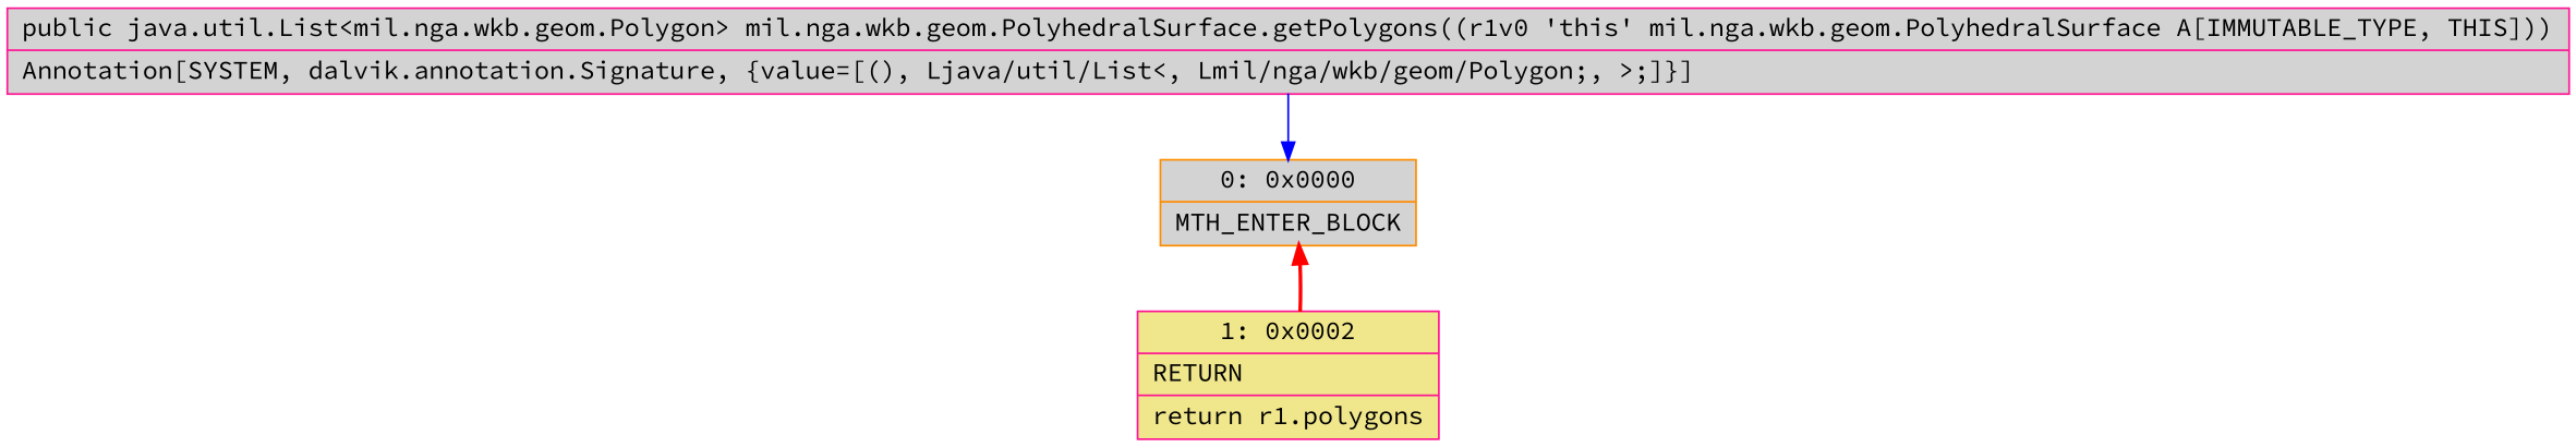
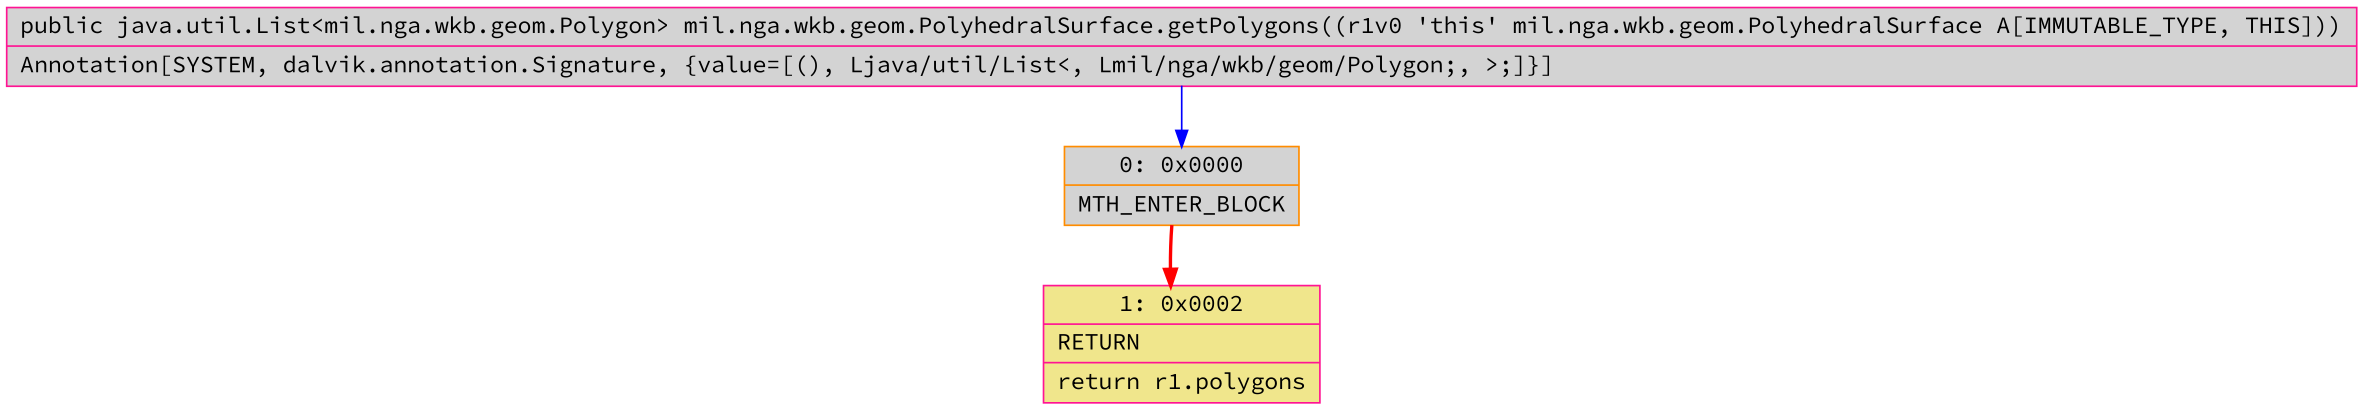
  digraph {
    fontname="Source Code Pro"
    node [shape=record style=filled fillcolor=lightgrey color=deeppink fontname="Source Code Pro"]
    edge [fontname="Source Code Pro"]
    n1 [label="{0\:\ 0x0000|MTH_ENTER_BLOCK\l}" color=darkorange]
    n2 [label="{1\:\ 0x0002|RETURN\l|return r1.polygons\l}" fillcolor=khaki]
    n3 [label="{public java.util.List\<mil.nga.wkb.geom.Polygon\> mil.nga.wkb.geom.PolyhedralSurface.getPolygons((r1v0 'this' mil.nga.wkb.geom.PolyhedralSurface A[IMMUTABLE_TYPE, THIS]))  | Annotation[SYSTEM, dalvik.annotation.Signature, \{value=[(), Ljava\/util\/List\<, Lmil\/nga\/wkb\/geom\/Polygon;, \>;]\}]\l}"]
-   n2 -> n1 [color=red style=bold]
+   n1 -> n2 [color=red style=bold]
    n3 -> n1 [color=blue style=solid]
  }
